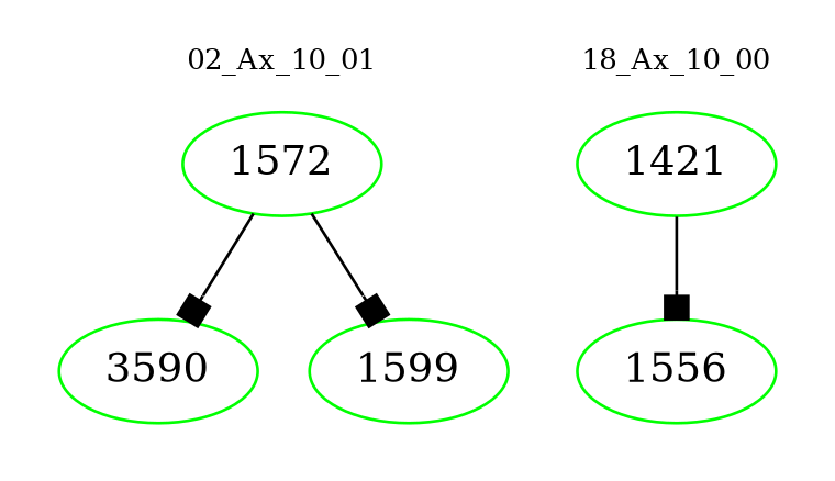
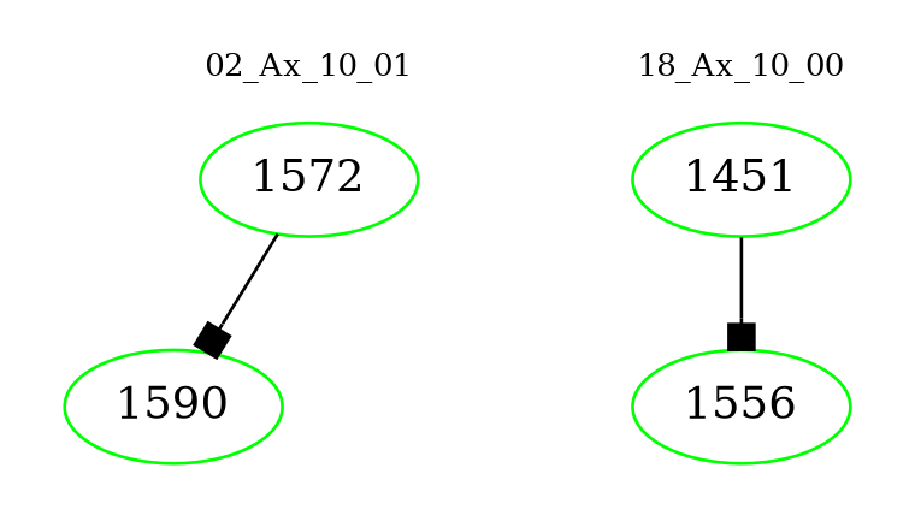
  digraph {
    node [color=green]
    edge [arrowhead=box color=black]
    n1 [label=1572]
-   n2 [label=3590]
-   n3 [label=1599]
-   n4 [label=1421]
+   n2 [label=1590]
+   n4 [label=1451]
    n5 [label=1556]
    subgraph cluster_1 {
      color=white
      fontsize=10
      label="02_Ax_10_01"
      n1
      n2
-     n3
    }
    subgraph cluster_2 {
      color=white
      fontsize=10
      label="18_Ax_10_00"
      n4
      n5
    }
    n1 -> n2
-   n1 -> n3
    n4 -> n5
  }
